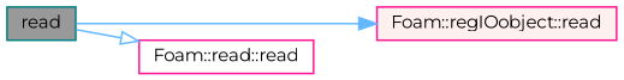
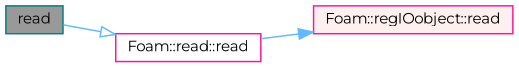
  digraph {
    fontname=Montserrat
    rankdir=LR
    node [color=deeppink fontname=Montserrat fontsize=10 shape=box style=filled]
    edge [color=steelblue1 fontname=Montserrat fontsize=10 labelfontname=Helvetica labelfontsize=10 style=solid]
    n1 [color=teal fillcolor=grey60 fontcolor=black height=0.2 label=read width=0.4]
    n2 [fillcolor="#FFF0F0" height=0.2 label="Foam::regIOobject::read" width=0.4]
    n3 [fillcolor=white height=0.2 label="Foam::read::read" width=0.4]
-   n1 -> n2 [arrowhead=normal]
+   n3 -> n2 [arrowhead=normal]
    n1 -> n3 [arrowhead=onormal]
  }
